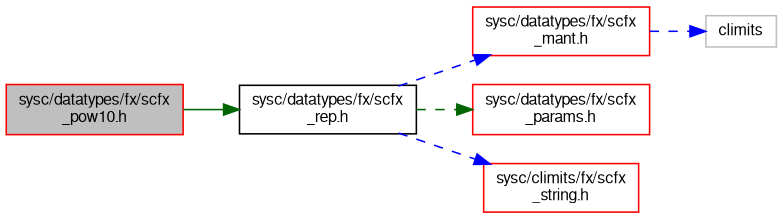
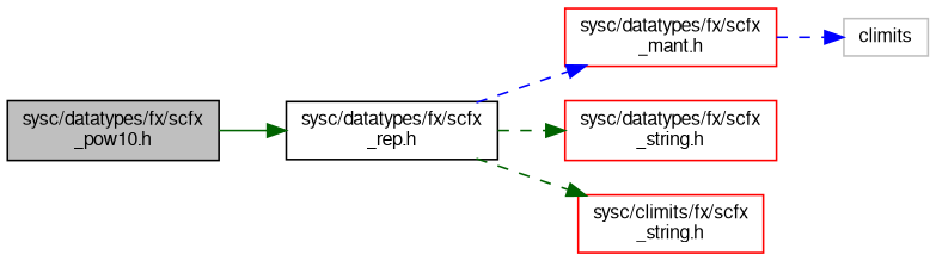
  digraph {
    rankdir=LR
    node [color=red fillcolor=white fontname=FreeSans fontsize=10 shape=record style=filled]
    edge [color=darkgreen fontname=FreeSans fontsize=10 labelfontname=FreeSans labelfontsize=10 style=dashed]
-   n1 [fillcolor=grey75 fontcolor=black height=0.2 label="sysc/datatypes/fx/scfx\l_pow10.h" width=0.4]
+   n1 [color=black fillcolor=grey75 fontcolor=black height=0.2 label="sysc/datatypes/fx/scfx\l_pow10.h" width=0.4]
    n2 [color=black height=0.2 label="sysc/datatypes/fx/scfx\l_rep.h" width=0.4]
    n3 [height=0.2 label="sysc/datatypes/fx/scfx\l_mant.h" width=0.4]
-   n4 [height=0.2 label="sysc/datatypes/fx/scfx\l_params.h" width=0.4]
+   n4 [height=0.2 label="sysc/datatypes/fx/scfx\l_string.h" width=0.4]
    n5 [height=0.2 label="sysc/climits/fx/scfx\l_string.h" width=0.4]
    n6 [color=grey75 height=0.2 label=climits width=0.4]
    n1 -> n2 [style=solid]
    n2 -> n3 [color=blue]
    n2 -> n4
-   n2 -> n5 [color=blue]
+   n2 -> n5
    n3 -> n6 [color=blue]
  }
